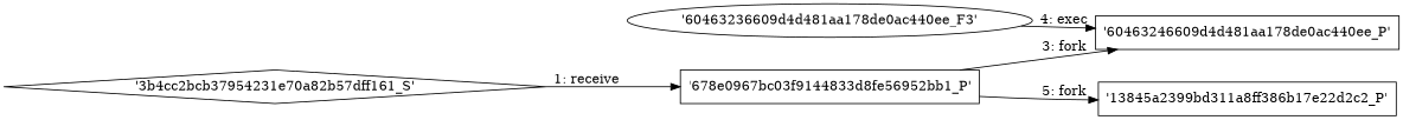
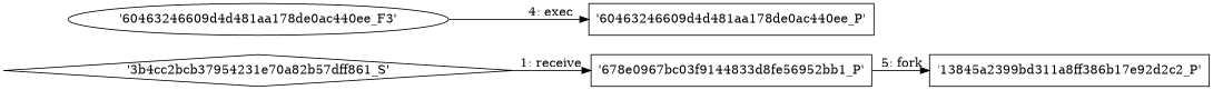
  digraph {
    engine=neato
    fixedsize=false
    fontsize=10
    nodesep=0.3
    rankdir=LR
    ranksep=0
    splines=true
    node [node_type=Process shape=box]
    "'678e0967bc03f9144833d8fe56952bb1_P'"
    "'60463246609d4d481aa178de0ac440ee_P'"
-   "'13845a2399bd311a8ff386b17e22d2c2_P'"
-   "'3b4cc2bcb37954231e70a82b57dff161_S'" [node_type=Socket shape=diamond]
-   "'60463246609d4d481aa178de0ac440ee_F3'" [node_type=File shape=ellipse label="'60463236609d4d481aa178de0ac440ee_F3'"]
-   "'678e0967bc03f9144833d8fe56952bb1_P'" -> "'60463246609d4d481aa178de0ac440ee_P'" [label="3: fork"]
+   "'13845a2399bd311a8ff386b17e22d2c2_P'" [label="'13845a2399bd311a8ff386b17e92d2c2_P'"]
+   "'3b4cc2bcb37954231e70a82b57dff161_S'" [node_type=Socket shape=diamond label="'3b4cc2bcb37954231e70a82b57dff861_S'"]
+   "'60463246609d4d481aa178de0ac440ee_F3'" [node_type=File shape=ellipse]
    "'678e0967bc03f9144833d8fe56952bb1_P'" -> "'13845a2399bd311a8ff386b17e22d2c2_P'" [label="5: fork"]
    "'3b4cc2bcb37954231e70a82b57dff161_S'" -> "'678e0967bc03f9144833d8fe56952bb1_P'" [label="1: receive"]
    "'60463246609d4d481aa178de0ac440ee_F3'" -> "'60463246609d4d481aa178de0ac440ee_P'" [label="4: exec"]
  }
